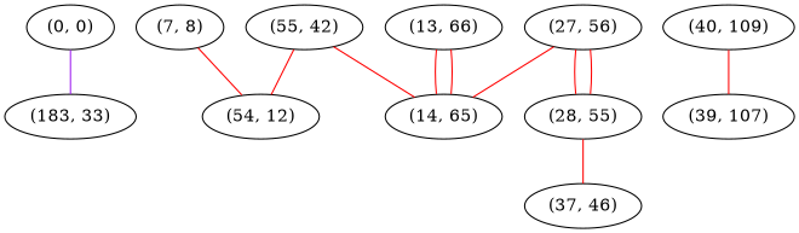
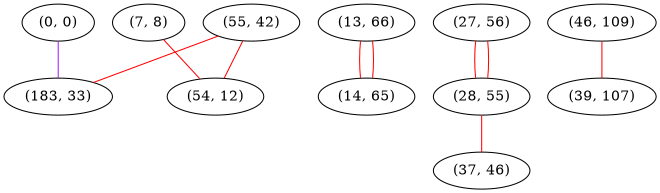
  graph {
    edge [color=red weight=1]
    "(0, 0)"
    "(183, 33)"
    n3 [label="(54, 12)"]
    "(7, 8)"
    "(13, 66)"
    "(14, 65)"
    "(55, 42)"
    "(27, 56)"
    "(28, 55)"
    "(37, 46)"
-   "(40, 109)"
+   "(40, 109)" [label="(46, 109)"]
    "(39, 107)"
    "(0, 0)" -- "(183, 33)" [color=purple weight=4]
    "(7, 8)" -- n3
    "(13, 66)" -- "(14, 65)"
    "(13, 66)" -- "(14, 65)"
-   "(55, 42)" -- "(14, 65)"
+   "(55, 42)" -- "(183, 33)"
    "(55, 42)" -- n3
-   "(27, 56)" -- "(14, 65)"
    "(27, 56)" -- "(28, 55)"
    "(27, 56)" -- "(28, 55)"
    "(28, 55)" -- "(37, 46)"
    "(40, 109)" -- "(39, 107)"
  }
